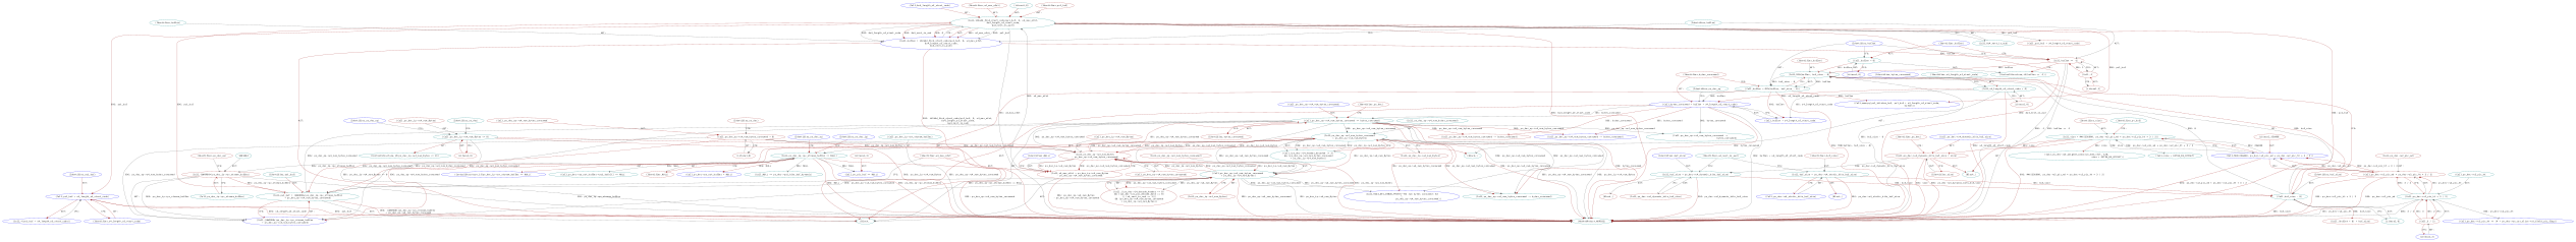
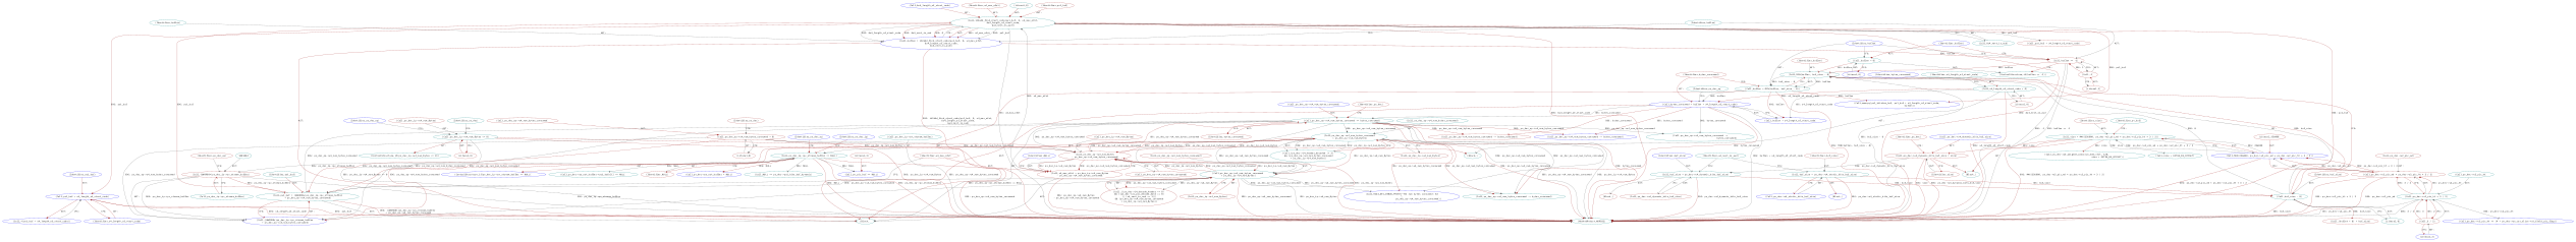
  digraph {
    fontname="IBM Plex Mono"
    node [color=teal fontname="IBM Plex Mono"]
    edge [arrowhead=tee color=brown fontname="IBM Plex Mono"]
    n1 [color=blue label="(Call,pu1_buf + u4_length_of_start_code)"]
    n2 [color=blue label="(Call,*(pu1_buf + u4_length_of_start_code))"]
    n3 [label="(MethodReturn,WORD32)"]
    n4 [color=blue label="(Identifier,u4_length_of_start_code)"]
    n5 [label="(Call,ih264d_find_start_code(pu1_buf, 0, u4_max_ofst,\n &u4_length_of_start_code,\n &u4_next_is_aud))"]
    n6 [color=blue label="(Call,buflen = ih264d_find_start_code(pu1_buf, 0, u4_max_ofst,\n &u4_length_of_start_code,\n &u4_next_is_aud))"]
    n7 [label="(Call,&u4_next_is_aud)"]
    n8 [color=blue label="(Call,memcpy(pu1_bitstrm_buf, pu1_buf + u4_length_of_start_code,\n                   buflen))"]
    n9 [color=brown label="(Call,pu1_buf + u4_length_of_start_code)"]
    n10 [label="(Block,)"]
    n11 [color=brown label="(Call,buflen == -1)"]
    n12 [label="(Call,pu1_buf = (UWORD8*)ps_dec_ip->pv_stream_buffer\n + ps_dec_op->u4_num_bytes_consumed)"]
    n13 [color=blue label="(Call,(UWORD8*)ps_dec_ip->pv_stream_buffer\n + ps_dec_op->u4_num_bytes_consumed)"]
    n14 [color=brown label="(Call,(UWORD8*)ps_dec_ip->pv_stream_buffer)"]
    n15 [label="(Call,ps_dec_ip->pv_stream_buffer)"]
    n16 [label="(Call,ps_dec_ip->pv_stream_buffer == NULL)"]
    n17 [color=blue label="(ControlStructure,if(ps_dec_ip->pv_stream_buffer == NULL))"]
    n18 [label="(Call,ps_dec->ps_out_buffer->pu1_bufs[i] == NULL)"]
    n19 [color=brown label="(Identifier,NULL)"]
    n20 [color=blue label="(Call,ps_pic_buf == NULL)"]
    n21 [color=blue label="(Call,ps_dec->ps_out_buffer = NULL)"]
    n22 [label="(Call,NULL == ps_dec->pu1_bits_buf_dynamic)"]
    n23 [label="(Call,ps_dec_op->u4_num_bytes_consumed\n < ps_dec_ip->u4_num_Bytes)"]
    n24 [color=brown label="(Call,ps_dec_ip->u4_num_Bytes\n - ps_dec_op->u4_num_bytes_consumed)"]
    n25 [label="(Call,ps_dec_op->u4_num_bytes_consumed\n < ps_dec_ip->u4_num_Bytes)"]
    n26 [color=brown label="(Call,ps_dec_ip->u4_num_Bytes)"]
    n27 [color=blue label="(Call,H264_DEC_DEBUG_PRINT(\"The num bytes consumed: %d\n\",\n                         ps_dec_op->u4_num_bytes_consumed))"]
    n28 [label="(Call,ps_dec_op->u4_num_bytes_consumed -= bytes_consumed)"]
    n29 [label="(Call,(ps_dec->i4_header_decoded != 3)\n && (ps_dec_op->u4_num_bytes_consumed\n < ps_dec_ip->u4_num_Bytes))"]
    n30 [label="(Call,ps_dec_op->u4_num_bytes_consumed += bytes_consumed)"]
    n31 [color=brown label="(Call,u4_max_ofst = ps_dec_ip->u4_num_Bytes\n - ps_dec_op->u4_num_bytes_consumed)"]
    n32 [color=brown label="(Call,ps_dec_op->u4_num_bytes_consumed)"]
    n33 [color=brown label="(Call,((ps_dec->i4_decode_header == 0)\n && ((ps_dec->u1_pic_decode_done == 0)\n || (u4_next_is_aud == 1)))\n && (ps_dec_op->u4_num_bytes_consumed\n < ps_dec_ip->u4_num_Bytes))"]
    n34 [color=brown label="(Call,ps_dec_ip->u4_num_Bytes)"]
    n35 [color=brown label="(Identifier,bytes_consumed)"]
    n36 [color=brown label="(Call,ps_dec_op->u4_num_bytes_consumed -= bytes_consumed)"]
    n37 [color=blue label="(Call,ps_dec_op->u4_num_bytes_consumed -= bytes_consumed)"]
    n38 [label="(Call,ps_dec_op->u4_num_bytes_consumed -=\n                                        bytes_consumed)"]
    n39 [color=blue label="(Call,bytes_consumed = buflen + u4_length_of_start_code)"]
    n40 [color=blue label="(Call,buflen + u4_length_of_start_code)"]
    n41 [label="(Call,buflen = MIN(buflen, buf_size - 8))"]
    n42 [label="(Call,MIN(buflen, buf_size - 8))"]
    n43 [label="(Call,buf_size - 8)"]
    n44 [color=brown label="(Call,(buflen + 8) < buf_size)"]
    n45 [label="(Literal,8)"]
    n46 [color=brown label="(Call,-1)"]
    n47 [label="(ControlStructure,if(buflen == -1))"]
    n48 [color=brown label="(Literal,1)"]
    n49 [label="(Call,buflen = 0)"]
    n50 [color=blue label="(Literal,0)"]
    n51 [label="(Call,buf_size = ps_dec->u4_dynamic_bits_buf_size)"]
    n52 [color=brown label="(Call,ps_dec->u4_dynamic_bits_buf_size)"]
    n53 [color=brown label="(Block,)"]
    n54 [color=brown label="(Call,ps_dec->u4_dynamic_bits_buf_size = size)"]
    n55 [color=brown label="(Identifier,size)"]
    n56 [label="(Block,)"]
    n57 [label="(Call,size = MAX(256000, ps_dec->u2_pic_wd * ps_dec->u2_pic_ht * 3 / 2))"]
    n58 [color=blue label="(Call,MAX(256000, ps_dec->u2_pic_wd * ps_dec->u2_pic_ht * 3 / 2))"]
    n59 [label="(Call,size + EXTRA_BS_OFFSET)"]
    n60 [label="(Call,ps_dec->pf_aligned_alloc(pv_mem_ctxt, 128,\n                                              size + EXTRA_BS_OFFSET))"]
    n61 [color=brown label="(Call,ps_dec->u2_pic_wd * ps_dec->u2_pic_ht * 3 / 2)"]
    n62 [label="(Call,ps_dec->u2_pic_ht * 3 / 2)"]
    n63 [color=brown label="(Call,3 / 2)"]
    n64 [color=blue label="(Call,ps_dec->u2_pic_ht >> (4 + ps_dec->ps_cur_slice->u1_field_pic_flag))"]
    n65 [color=blue label="(Literal,2)"]
    n66 [label="(Call,buf_size = ps_dec->u4_static_bits_buf_size)"]
    n67 [color=blue label="(Call,ps_dec->u4_static_bits_buf_size)"]
    n68 [color=blue label="(Block,)"]
    n69 [label="(Call,u4_length_of_start_code = 0)"]
    n70 [color=brown label="(Literal,0)"]
    n71 [label="(Block,)"]
    n72 [label="(Call,ps_dec_ip->u4_num_Bytes <= 0)"]
    n73 [label="(ControlStructure,if(ps_dec_ip->u4_num_Bytes <= 0))"]
    n74 [color=brown label="(Literal,0)"]
    n75 [color=brown label="(Call,ps_dec_op->u4_num_bytes_consumed = 0)"]
    n76 [color=brown label="(Literal,0)"]
    n77 [label="(Identifier,ps_dec)"]
    n78 [label="(Identifier,pv_buf)"]
    n79 [label="(Identifier,buflen)"]
    n80 [color=blue label="(Call,ps_dec->u4_dynamic_bits_buf_size)"]
    n81 [color=blue label="(Identifier,ps_dec_op)"]
    n82 [color=brown label="(Identifier,bytes_consumed)"]
    n83 [color=blue label="(Identifier,pu1_buf)"]
    n84 [color=blue label="(Call,&u4_length_of_start_code)"]
    n85 [color=brown label="(Call,ps_dec_ip->u4_num_Bytes)"]
    n86 [label="(Identifier,buflen)"]
    n87 [color=brown label="(Identifier,u4_max_ofst)"]
    n88 [color=brown label="(Identifier,buf_size)"]
    n89 [color=brown label="(Identifier,size)"]
    n90 [color=blue label="(Identifier,buf_size)"]
    n91 [color=brown label="(Identifier,ps_dec)"]
    n92 [color=blue label="(Identifier,buflen)"]
    n93 [color=blue label="(Identifier,NULL)"]
    n94 [color=brown label="(Literal,3)"]
    n95 [color=brown label="(Identifier,ps_dec)"]
    n96 [color=blue label="(Identifier,bytes_consumed)"]
    n97 [label="(Literal,0)"]
    n98 [color=brown label="(Call,ps_dec_op->u4_num_bytes_consumed)"]
    n99 [color=brown label="(Identifier,ps_dec)"]
    n100 [label="(Call,ps_dec->u2_pic_ht)"]
    n101 [label="(Identifier,pu1_buf)"]
    n102 [color=brown label="(Identifier,u4_max_ofst)"]
    n103 [label="(Identifier,u4_next_is_aud)"]
    n104 [color=blue label="(Call,ps_dec_op->u4_num_bytes_consumed)"]
    n105 [label="(Call,ps_dec_ip->pv_stream_buffer)"]
    n106 [color=blue label="(Identifier,ps_dec_op)"]
    n107 [label="(Call,ps_dec_op->u4_num_bytes_consumed)"]
    n108 [color=brown label="(Call,ps_dec_op->u4_num_bytes_consumed)"]
    n109 [label="(Identifier,ps_dec_op)"]
    n110 [color=blue label="(Identifier,buflen)"]
    n111 [color=brown label="(Identifier,ps_dec_op)"]
    n112 [color=brown label="(Identifier,buf_size)"]
    n113 [color=brown label="(Call,ps_dec_ip->u4_num_Bytes)"]
    n114 [color=brown label="(Literal,256000)"]
    n115 [color=blue label="(Identifier,ps_dec_ip)"]
    n116 [label="(Identifier,u4_length_of_start_code)"]
    n117 [color=brown label="(Identifier,buflen)"]
    n118 [color=brown label="(Call,ps_dec->u2_pic_wd)"]
    n119 [color=brown label="(Identifier,pu1_buf)"]
    1001004
    n1 -> n2 [arrowhead=diamond label="AST: "]
    n1 -> n3 [arrowhead=diamond label="DDG: u4_length_of_start_code"]
    n1 -> n3 [arrowhead=diamond label="DDG: pu1_buf"]
    n1 -> n4 [arrowhead=diamond label="CFG: "]
    n2 -> n1 [arrowhead=diamond color=gray40 label="CFG: "]
    n4 -> n1 [arrowhead=diamond label="AST: "]
    n5 -> n1 [arrowhead=diamond label="DDG: pu1_buf"]
    n5 -> n3 [color=gray40 label="DDG: u4_max_ofst"]
    n5 -> n3 [label="DDG: &u4_length_of_start_code"]
    n5 -> n3 [arrowhead=diamond label="DDG: &u4_next_is_aud"]
    n5 -> n3 [arrowhead=diamond label="DDG: pu1_buf"]
    n5 -> n6 [label="AST: "]
    n5 -> n6 [label="DDG: u4_max_ofst"]
    n5 -> n6 [color=gray40 label="DDG: pu1_buf"]
    n5 -> n6 [color=gray40 label="DDG: &u4_length_of_start_code"]
    n5 -> n6 [arrowhead=diamond label="DDG: &u4_next_is_aud"]
    n5 -> n6 [arrowhead=diamond label="DDG: 0"]
    n5 -> n7 [color=gray40 label="CFG: "]
    n5 -> n8 [label="DDG: pu1_buf"]
    n5 -> n9 [arrowhead=diamond color=gray40 label="DDG: pu1_buf"]
    n6 -> n3 [label="DDG: ih264d_find_start_code(pu1_buf, 0, u4_max_ofst,\n &u4_length_of_start_code,\n &u4_next_is_aud)"]
    n6 -> n5 [color=gray40 label="CFG: "]
    n6 -> n10 [arrowhead=diamond label="AST: "]
    n6 -> n11 [arrowhead=diamond label="DDG: buflen"]
    n7 -> n5 [color=gray40 label="AST: "]
    n11 -> n3 [color=gray40 label="DDG: -1"]
    n11 -> n3 [color=gray40 label="DDG: buflen == -1"]
    n11 -> n42 [label="DDG: buflen"]
    n11 -> n46 [arrowhead=diamond color=gray40 label="CFG: "]
    n11 -> n47 [arrowhead=diamond label="CFG: "]
    n12 -> n3 [label="DDG: (UWORD8*)ps_dec_ip->pv_stream_buffer\n + ps_dec_op->u4_num_bytes_consumed"]
    n12 -> n5 [label="DDG: pu1_buf"]
    n12 -> n10 [color=gray40 label="AST: "]
    n12 -> n13 [label="CFG: "]
    n13 -> n12 [arrowhead=diamond label="AST: "]
    n14 -> n3 [arrowhead=diamond color=gray40 label="DDG: ps_dec_ip->pv_stream_buffer"]
    n14 -> n12 [label="DDG: ps_dec_ip->pv_stream_buffer"]
    n14 -> n13 [arrowhead=diamond color=gray40 label="AST: "]
    n14 -> n13 [color=gray40 label="DDG: ps_dec_ip->pv_stream_buffer"]
    n14 -> n15 [arrowhead=diamond color=gray40 label="CFG: "]
    n15 -> n14 [label="AST: "]
    n16 -> n3 [arrowhead=diamond label="DDG: ps_dec_ip->pv_stream_buffer"]
    n16 -> n3 [label="DDG: ps_dec_ip->pv_stream_buffer == NULL"]
    n16 -> n3 [arrowhead=diamond label="DDG: NULL"]
    n16 -> n14 [color=gray40 label="DDG: ps_dec_ip->pv_stream_buffer"]
-   n16 -> n17 [label="AST: "]
+   n16 -> n17 [arrowhead=diamond label="AST: "]
    n16 -> n18 [color=gray40 label="DDG: NULL"]
    n16 -> n19 [label="CFG: "]
    n16 -> n20 [arrowhead=diamond color=gray40 label="DDG: NULL"]
    n16 -> n21 [arrowhead=diamond label="DDG: NULL"]
    n16 -> n22 [color=gray40 label="DDG: NULL"]
    n19 -> n16 [arrowhead=diamond color=gray40 label="AST: "]
    n23 -> n3 [arrowhead=diamond color=gray40 label="DDG: ps_dec_op->u4_num_bytes_consumed"]
    n23 -> n3 [color=gray40 label="DDG: ps_dec_ip->u4_num_Bytes"]
    n23 -> n12 [label="DDG: ps_dec_op->u4_num_bytes_consumed"]
    n23 -> n13 [arrowhead=diamond label="DDG: ps_dec_op->u4_num_bytes_consumed"]
    n23 -> n24 [arrowhead=diamond label="DDG: ps_dec_ip->u4_num_Bytes"]
    n23 -> n24 [color=gray40 label="DDG: ps_dec_op->u4_num_bytes_consumed"]
    n23 -> n25 [arrowhead=diamond color=gray40 label="DDG: ps_dec_op->u4_num_bytes_consumed"]
    n23 -> n25 [label="DDG: ps_dec_ip->u4_num_Bytes"]
    n23 -> n26 [arrowhead=diamond color=gray40 label="CFG: "]
    n23 -> n27 [label="DDG: ps_dec_op->u4_num_bytes_consumed"]
    n23 -> n28 [arrowhead=diamond label="DDG: ps_dec_op->u4_num_bytes_consumed"]
    n23 -> n29 [color=gray40 label="AST: "]
    n23 -> n29 [color=gray40 label="DDG: ps_dec_op->u4_num_bytes_consumed"]
    n23 -> n29 [color=gray40 label="DDG: ps_dec_ip->u4_num_Bytes"]
    n24 -> n3 [label="DDG: ps_dec_ip->u4_num_Bytes"]
    n24 -> n23 [arrowhead=diamond label="DDG: ps_dec_ip->u4_num_Bytes"]
    n24 -> n25 [arrowhead=diamond label="DDG: ps_dec_ip->u4_num_Bytes"]
    n24 -> n30 [arrowhead=diamond label="DDG: ps_dec_op->u4_num_bytes_consumed"]
    n24 -> n31 [color=gray40 label="AST: "]
    n24 -> n31 [label="DDG: ps_dec_ip->u4_num_Bytes"]
    n24 -> n31 [arrowhead=diamond label="DDG: ps_dec_op->u4_num_bytes_consumed"]
    n24 -> n32 [color=gray40 label="CFG: "]
    n25 -> n3 [color=gray40 label="DDG: ps_dec_ip->u4_num_Bytes"]
    n25 -> n3 [arrowhead=diamond label="DDG: ps_dec_op->u4_num_bytes_consumed"]
    n25 -> n12 [color=gray40 label="DDG: ps_dec_op->u4_num_bytes_consumed"]
    n25 -> n13 [color=gray40 label="DDG: ps_dec_op->u4_num_bytes_consumed"]
    n25 -> n24 [label="DDG: ps_dec_ip->u4_num_Bytes"]
    n25 -> n24 [arrowhead=diamond label="DDG: ps_dec_op->u4_num_bytes_consumed"]
    n25 -> n27 [color=gray40 label="DDG: ps_dec_op->u4_num_bytes_consumed"]
    n25 -> n28 [arrowhead=diamond color=gray40 label="DDG: ps_dec_op->u4_num_bytes_consumed"]
    n25 -> n33 [color=gray40 label="AST: "]
    n25 -> n33 [arrowhead=diamond label="DDG: ps_dec_op->u4_num_bytes_consumed"]
    n25 -> n33 [color=gray40 label="DDG: ps_dec_ip->u4_num_Bytes"]
    n25 -> n34 [arrowhead=diamond label="CFG: "]
    n26 -> n23 [color=gray40 label="AST: "]
    n29 -> n23 [arrowhead=diamond label="CFG: "]
    n30 -> n3 [arrowhead=diamond label="DDG: ps_dec_op->u4_num_bytes_consumed"]
    n30 -> n3 [label="DDG: bytes_consumed"]
    n30 -> n10 [color=gray40 label="AST: "]
    n30 -> n12 [color=gray40 label="DDG: ps_dec_op->u4_num_bytes_consumed"]
    n30 -> n13 [color=gray40 label="DDG: ps_dec_op->u4_num_bytes_consumed"]
    n30 -> n23 [arrowhead=diamond color=gray40 label="DDG: ps_dec_op->u4_num_bytes_consumed"]
    n30 -> n24 [color=gray40 label="DDG: ps_dec_op->u4_num_bytes_consumed"]
    n30 -> n25 [arrowhead=diamond color=gray40 label="DDG: ps_dec_op->u4_num_bytes_consumed"]
    n30 -> n27 [color=gray40 label="DDG: ps_dec_op->u4_num_bytes_consumed"]
    n30 -> n28 [arrowhead=diamond color=gray40 label="DDG: ps_dec_op->u4_num_bytes_consumed"]
    n30 -> n35 [arrowhead=diamond label="CFG: "]
    n30 -> n36 [arrowhead=diamond label="DDG: ps_dec_op->u4_num_bytes_consumed"]
    n30 -> n37 [label="DDG: ps_dec_op->u4_num_bytes_consumed"]
    n30 -> n38 [arrowhead=diamond color=gray40 label="DDG: ps_dec_op->u4_num_bytes_consumed"]
    n31 -> n3 [arrowhead=diamond label="DDG: ps_dec_ip->u4_num_Bytes\n - ps_dec_op->u4_num_bytes_consumed"]
    n31 -> n5 [arrowhead=diamond color=gray40 label="DDG: u4_max_ofst"]
    n31 -> n10 [arrowhead=diamond color=gray40 label="AST: "]
    n31 -> n24 [label="CFG: "]
    n32 -> n24 [color=gray40 label="AST: "]
    n33 -> n25 [arrowhead=diamond label="CFG: "]
    n34 -> n25 [arrowhead=diamond label="AST: "]
    n35 -> n30 [label="AST: "]
    n39 -> n3 [color=gray40 label="DDG: buflen + u4_length_of_start_code"]
    n39 -> n10 [label="AST: "]
    n39 -> n28 [arrowhead=diamond label="DDG: bytes_consumed"]
    n39 -> n30 [arrowhead=diamond color=gray40 label="DDG: bytes_consumed"]
    n39 -> n36 [label="DDG: bytes_consumed"]
    n39 -> n37 [label="DDG: bytes_consumed"]
    n39 -> n38 [color=gray40 label="DDG: bytes_consumed"]
    n39 -> n40 [arrowhead=diamond color=gray40 label="CFG: "]
    n40 -> n39 [color=gray40 label="AST: "]
    n41 -> n3 [arrowhead=diamond label="DDG: MIN(buflen, buf_size - 8)"]
    n41 -> n8 [label="DDG: buflen"]
    n41 -> n10 [label="AST: "]
    n41 -> n39 [arrowhead=diamond color=gray40 label="DDG: buflen"]
    n41 -> n40 [arrowhead=diamond label="DDG: buflen"]
    n41 -> n42 [label="CFG: "]
    n42 -> n3 [color=gray40 label="DDG: buf_size - 8"]
    n42 -> n41 [arrowhead=diamond color=gray40 label="AST: "]
    n42 -> n41 [color=gray40 label="DDG: buflen"]
    n42 -> n41 [arrowhead=diamond color=gray40 label="DDG: buf_size - 8"]
    n42 -> n43 [label="CFG: "]
    n43 -> n3 [arrowhead=diamond label="DDG: buf_size"]
    n43 -> n42 [color=gray40 label="AST: "]
    n43 -> n42 [arrowhead=diamond label="DDG: buf_size"]
    n43 -> n42 [arrowhead=diamond color=gray40 label="DDG: 8"]
    n43 -> n44 [label="DDG: buf_size"]
    n43 -> n45 [color=gray40 label="CFG: "]
    n45 -> n43 [color=gray40 label="AST: "]
    n46 -> n11 [color=gray40 label="AST: "]
    n46 -> n11 [arrowhead=diamond label="DDG: 1"]
    n46 -> n48 [arrowhead=diamond color=gray40 label="CFG: "]
    n48 -> n46 [label="AST: "]
    n49 -> n42 [label="DDG: buflen"]
    n49 -> n47 [arrowhead=diamond color=gray40 label="AST: "]
    n49 -> n50 [arrowhead=diamond label="CFG: "]
    n50 -> n49 [arrowhead=diamond color=gray40 label="AST: "]
    n51 -> n3 [label="DDG: ps_dec->u4_dynamic_bits_buf_size"]
    n51 -> n43 [label="DDG: buf_size"]
    n51 -> n52 [color=gray40 label="CFG: "]
    n51 -> n53 [color=gray40 label="AST: "]
    n52 -> n51 [color=gray40 label="AST: "]
    n54 -> n3 [label="DDG: ps_dec->u4_dynamic_bits_buf_size"]
    n54 -> n3 [arrowhead=diamond label="DDG: size"]
    n54 -> n51 [arrowhead=diamond color=gray40 label="DDG: ps_dec->u4_dynamic_bits_buf_size"]
    n54 -> n55 [label="CFG: "]
    n54 -> n56 [label="AST: "]
    n55 -> n54 [arrowhead=diamond color=gray40 label="AST: "]
    n57 -> n3 [label="DDG: MAX(256000, ps_dec->u2_pic_wd * ps_dec->u2_pic_ht * 3 / 2)"]
    n57 -> n54 [label="DDG: size"]
    n57 -> n56 [arrowhead=diamond label="AST: "]
    n57 -> n58 [arrowhead=diamond color=gray40 label="CFG: "]
    n57 -> n59 [color=gray40 label="DDG: size"]
    n57 -> n60 [label="DDG: size"]
    n58 -> n3 [label="DDG: ps_dec->u2_pic_wd * ps_dec->u2_pic_ht * 3 / 2"]
    n58 -> n57 [arrowhead=diamond label="AST: "]
    n58 -> n57 [color=gray40 label="DDG: 256000"]
    n58 -> n57 [arrowhead=diamond color=gray40 label="DDG: ps_dec->u2_pic_wd * ps_dec->u2_pic_ht * 3 / 2"]
    n58 -> n61 [arrowhead=diamond label="CFG: "]
    n61 -> n3 [arrowhead=diamond label="DDG: ps_dec->u2_pic_ht * 3 / 2"]
    n61 -> n3 [arrowhead=diamond label="DDG: ps_dec->u2_pic_wd"]
    n61 -> n58 [color=gray40 label="AST: "]
    n61 -> n58 [arrowhead=diamond label="DDG: ps_dec->u2_pic_wd"]
    n61 -> n58 [arrowhead=diamond label="DDG: ps_dec->u2_pic_ht * 3 / 2"]
    n61 -> n62 [label="CFG: "]
    n62 -> n3 [arrowhead=diamond color=gray40 label="DDG: ps_dec->u2_pic_ht"]
    n62 -> n3 [arrowhead=diamond color=gray40 label="DDG: 3 / 2"]
    n62 -> n61 [color=gray40 label="AST: "]
    n62 -> n61 [arrowhead=diamond label="DDG: ps_dec->u2_pic_ht"]
    n62 -> n61 [label="DDG: 3 / 2"]
    n62 -> n63 [arrowhead=diamond label="CFG: "]
    n62 -> n64 [color=gray40 label="DDG: ps_dec->u2_pic_ht"]
    n63 -> n62 [arrowhead=diamond color=gray40 label="AST: "]
    n63 -> n62 [label="DDG: 3"]
    n63 -> n62 [arrowhead=diamond label="DDG: 2"]
    n63 -> n65 [label="CFG: "]
    n65 -> n63 [color=gray40 label="AST: "]
    n66 -> n3 [label="DDG: ps_dec->u4_static_bits_buf_size"]
    n66 -> n43 [label="DDG: buf_size"]
    n66 -> n67 [label="CFG: "]
    n66 -> n68 [label="AST: "]
    n67 -> n66 [arrowhead=diamond color=gray40 label="AST: "]
    n69 -> n3 [arrowhead=diamond label="DDG: u4_length_of_start_code"]
    n69 -> n39 [arrowhead=diamond label="DDG: u4_length_of_start_code"]
    n69 -> n40 [color=gray40 label="DDG: u4_length_of_start_code"]
    n69 -> n70 [arrowhead=diamond color=gray40 label="CFG: "]
    n69 -> n71 [color=gray40 label="AST: "]
    n70 -> n69 [color=gray40 label="AST: "]
    n72 -> n3 [arrowhead=diamond color=gray40 label="DDG: ps_dec_ip->u4_num_Bytes <= 0"]
    n72 -> n3 [label="DDG: ps_dec_ip->u4_num_Bytes"]
    n72 -> n24 [arrowhead=diamond label="DDG: ps_dec_ip->u4_num_Bytes"]
    n72 -> n73 [arrowhead=diamond label="AST: "]
    n72 -> n74 [arrowhead=diamond label="CFG: "]
    n74 -> n72 [arrowhead=diamond label="AST: "]
    n75 -> n3 [color=gray40 label="DDG: ps_dec_op->u4_num_bytes_consumed"]
    n75 -> n12 [arrowhead=diamond label="DDG: ps_dec_op->u4_num_bytes_consumed"]
    n75 -> n13 [color=gray40 label="DDG: ps_dec_op->u4_num_bytes_consumed"]
    n75 -> n24 [color=gray40 label="DDG: ps_dec_op->u4_num_bytes_consumed"]
    n75 -> n71 [arrowhead=diamond label="AST: "]
    n75 -> n76 [arrowhead=diamond color=gray40 label="CFG: "]
    n76 -> n75 [color=gray40 label="AST: "]
    n77 -> n72 [arrowhead=diamond color=gray40 label="CFG: "]
    n78 -> n57 [label="CFG: "]
    n79 -> n6 [color=gray40 label="CFG: "]
    n79 -> n11 [color=gray40 label="AST: "]
    n80 -> n54 [label="AST: "]
    n81 -> n72 [arrowhead=diamond color=gray40 label="CFG: "]
    n82 -> n39 [label="AST: "]
    n82 -> n41 [label="CFG: "]
    n83 -> n1 [label="AST: "]
    n84 -> n5 [arrowhead=diamond label="AST: "]
    n85 -> n24 [color=gray40 label="AST: "]
    n86 -> n6 [arrowhead=diamond color=gray40 label="AST: "]
    n87 -> n5 [label="AST: "]
    n88 -> n43 [arrowhead=diamond color=gray40 label="AST: "]
    n89 -> n57 [color=gray40 label="AST: "]
    n90 -> n51 [color=gray40 label="AST: "]
    n91 -> n54 [label="CFG: "]
    n92 -> n11 [arrowhead=diamond color=gray40 label="CFG: "]
    n92 -> n41 [arrowhead=diamond color=gray40 label="AST: "]
    n92 -> n49 [arrowhead=diamond color=gray40 label="CFG: "]
    n93 -> n31 [arrowhead=diamond label="CFG: "]
    n94 -> n20 [arrowhead=diamond label="AST: "]
    n95 -> n30 [arrowhead=diamond label="CFG: "]
    n96 -> n69 [arrowhead=diamond color=gray40 label="CFG: "]
    n97 -> n5 [arrowhead=diamond label="AST: "]
    n98 -> n25 [arrowhead=diamond color=gray40 label="AST: "]
    n99 -> n75 [arrowhead=diamond color=gray40 label="CFG: "]
    n100 -> n62 [color=gray40 label="AST: "]
    n101 -> n12 [label="AST: "]
    n102 -> n12 [color=gray40 label="CFG: "]
    n102 -> n31 [label="AST: "]
    n103 -> n51 [color=gray40 label="CFG: "]
    n103 -> n66 [color=gray40 label="CFG: "]
    n104 -> n30 [label="AST: "]
    n105 -> n16 [arrowhead=diamond color=gray40 label="AST: "]
    n106 -> n16 [arrowhead=diamond label="CFG: "]
    n107 -> n23 [arrowhead=diamond color=gray40 label="AST: "]
    n108 -> n75 [arrowhead=diamond label="AST: "]
    n109 -> n39 [color=gray40 label="CFG: "]
    n110 -> n11 [arrowhead=diamond label="CFG: "]
    n110 -> n49 [arrowhead=diamond label="AST: "]
    n111 -> n14 [color=gray40 label="CFG: "]
    n112 -> n66 [arrowhead=diamond color=gray40 label="AST: "]
    n113 -> n72 [arrowhead=diamond color=gray40 label="AST: "]
    n114 -> n58 [label="AST: "]
    n115 -> n16 [label="CFG: "]
    n116 -> n69 [label="AST: "]
    n117 -> n42 [color=gray40 label="AST: "]
    n118 -> n61 [color=gray40 label="AST: "]
    n119 -> n5 [arrowhead=diamond label="AST: "]
    1001004 -> n14 [arrowhead=diamond color=gray40 label="AST: "]
  }
